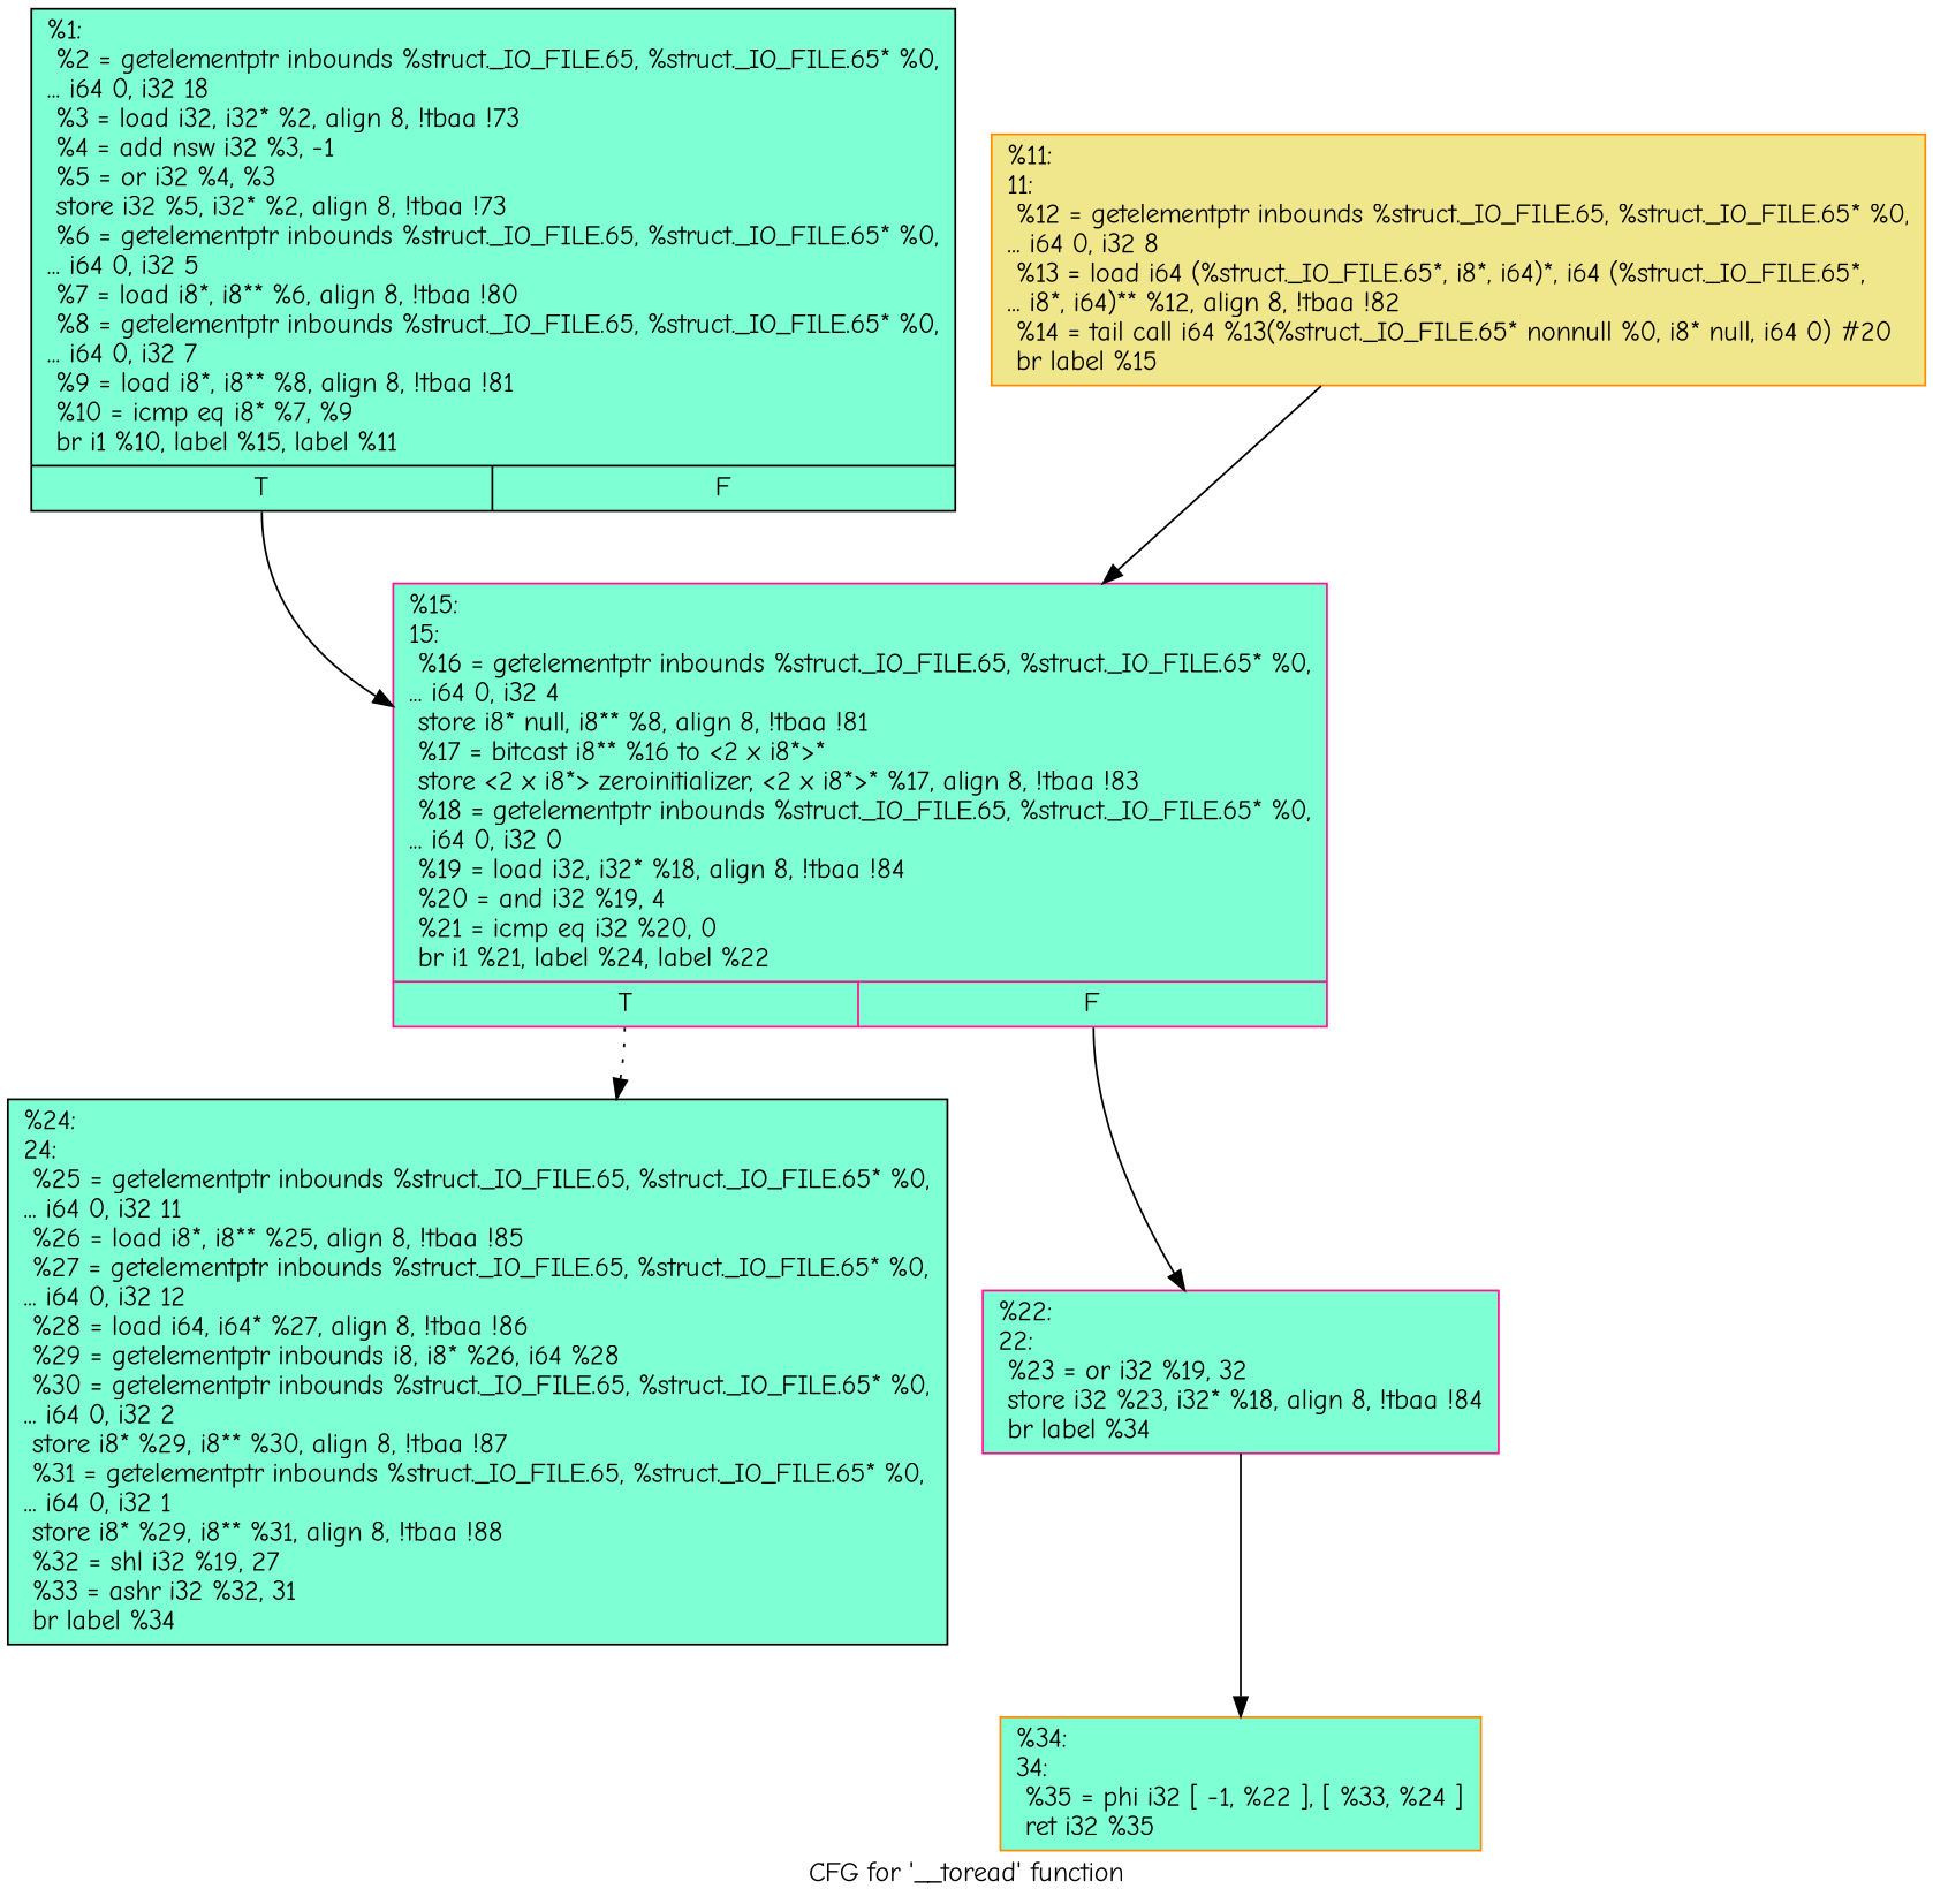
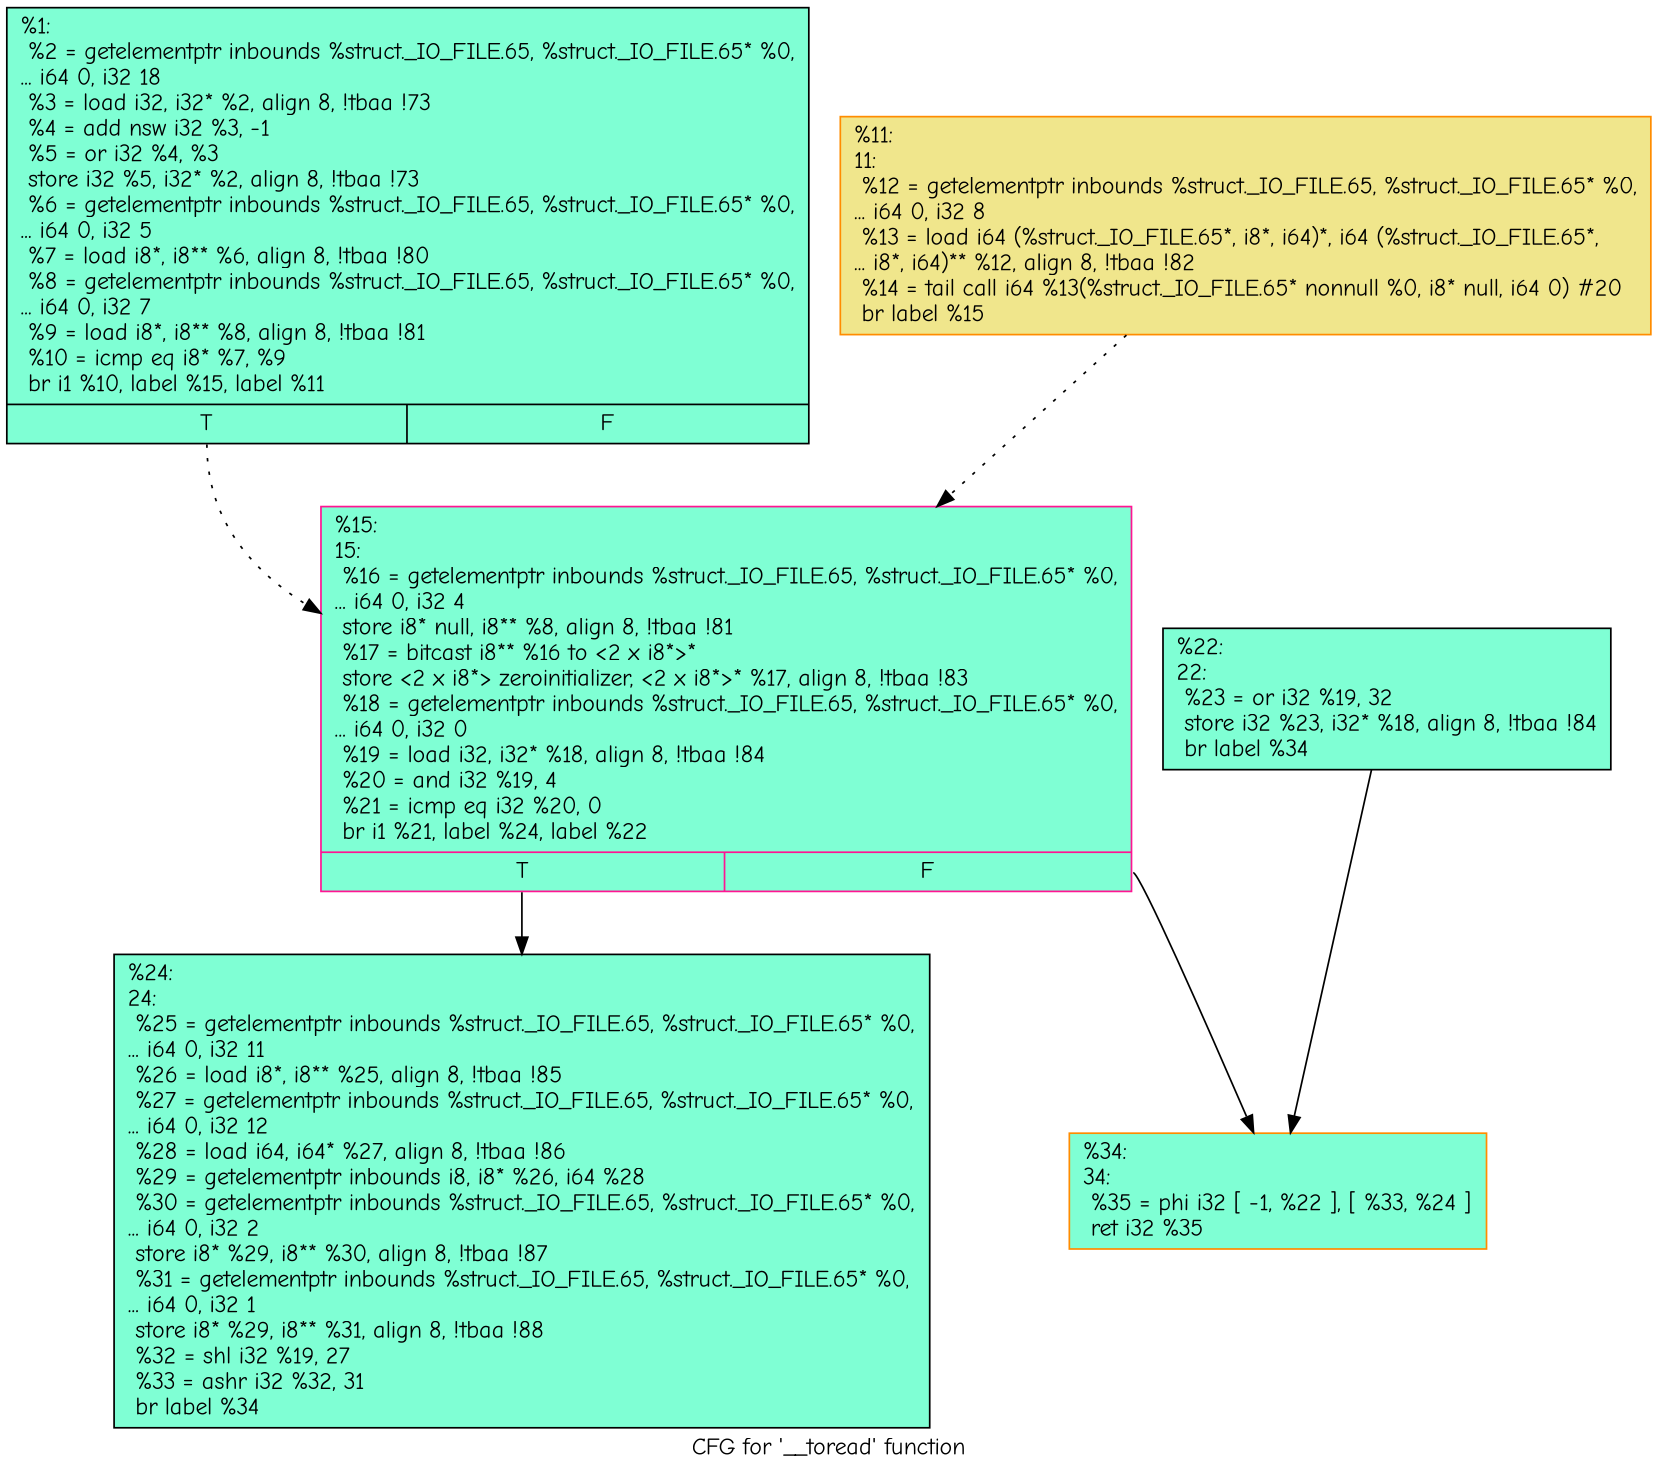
  digraph {
    fontname="Comic Neue"
    label="CFG for '__toread' function"
    node [color=black fillcolor=aquamarine fontname="Comic Neue" shape=record style=filled]
    edge [fontname="Comic Neue" style=solid]
    n1 [label="{%1:\l  %2 = getelementptr inbounds %struct._IO_FILE.65, %struct._IO_FILE.65* %0,\l... i64 0, i32 18\l  %3 = load i32, i32* %2, align 8, !tbaa !73\l  %4 = add nsw i32 %3, -1\l  %5 = or i32 %4, %3\l  store i32 %5, i32* %2, align 8, !tbaa !73\l  %6 = getelementptr inbounds %struct._IO_FILE.65, %struct._IO_FILE.65* %0,\l... i64 0, i32 5\l  %7 = load i8*, i8** %6, align 8, !tbaa !80\l  %8 = getelementptr inbounds %struct._IO_FILE.65, %struct._IO_FILE.65* %0,\l... i64 0, i32 7\l  %9 = load i8*, i8** %8, align 8, !tbaa !81\l  %10 = icmp eq i8* %7, %9\l  br i1 %10, label %15, label %11\l|{<s0>T|<s1>F}}"]
    n2 [color=deeppink label="{%15:\l15:                                               \l  %16 = getelementptr inbounds %struct._IO_FILE.65, %struct._IO_FILE.65* %0,\l... i64 0, i32 4\l  store i8* null, i8** %8, align 8, !tbaa !81\l  %17 = bitcast i8** %16 to \<2 x i8*\>*\l  store \<2 x i8*\> zeroinitializer, \<2 x i8*\>* %17, align 8, !tbaa !83\l  %18 = getelementptr inbounds %struct._IO_FILE.65, %struct._IO_FILE.65* %0,\l... i64 0, i32 0\l  %19 = load i32, i32* %18, align 8, !tbaa !84\l  %20 = and i32 %19, 4\l  %21 = icmp eq i32 %20, 0\l  br i1 %21, label %24, label %22\l|{<s0>T|<s1>F}}"]
    n3 [label="{%24:\l24:                                               \l  %25 = getelementptr inbounds %struct._IO_FILE.65, %struct._IO_FILE.65* %0,\l... i64 0, i32 11\l  %26 = load i8*, i8** %25, align 8, !tbaa !85\l  %27 = getelementptr inbounds %struct._IO_FILE.65, %struct._IO_FILE.65* %0,\l... i64 0, i32 12\l  %28 = load i64, i64* %27, align 8, !tbaa !86\l  %29 = getelementptr inbounds i8, i8* %26, i64 %28\l  %30 = getelementptr inbounds %struct._IO_FILE.65, %struct._IO_FILE.65* %0,\l... i64 0, i32 2\l  store i8* %29, i8** %30, align 8, !tbaa !87\l  %31 = getelementptr inbounds %struct._IO_FILE.65, %struct._IO_FILE.65* %0,\l... i64 0, i32 1\l  store i8* %29, i8** %31, align 8, !tbaa !88\l  %32 = shl i32 %19, 27\l  %33 = ashr i32 %32, 31\l  br label %34\l}"]
-   n4 [color=deeppink label="{%22:\l22:                                               \l  %23 = or i32 %19, 32\l  store i32 %23, i32* %18, align 8, !tbaa !84\l  br label %34\l}"]
+   n4 [label="{%22:\l22:                                               \l  %23 = or i32 %19, 32\l  store i32 %23, i32* %18, align 8, !tbaa !84\l  br label %34\l}"]
    n5 [color=darkorange fillcolor=khaki label="{%11:\l11:                                               \l  %12 = getelementptr inbounds %struct._IO_FILE.65, %struct._IO_FILE.65* %0,\l... i64 0, i32 8\l  %13 = load i64 (%struct._IO_FILE.65*, i8*, i64)*, i64 (%struct._IO_FILE.65*,\l... i8*, i64)** %12, align 8, !tbaa !82\l  %14 = tail call i64 %13(%struct._IO_FILE.65* nonnull %0, i8* null, i64 0) #20\l  br label %15\l}"]
    n6 [color=darkorange label="{%34:\l34:                                               \l  %35 = phi i32 [ -1, %22 ], [ %33, %24 ]\l  ret i32 %35\l}"]
-   n1 -> n2 [tailport=s0]
-   n2 -> n3 [style=dotted tailport=s0]
-   n2 -> n4 [tailport=s1]
+   n1 -> n2 [style=dotted tailport=s0]
+   n2 -> n3 [tailport=s0]
+   n2 -> n6 [tailport=s1]
    n4 -> n6
-   n5 -> n2
+   n5 -> n2 [style=dotted]
  }
